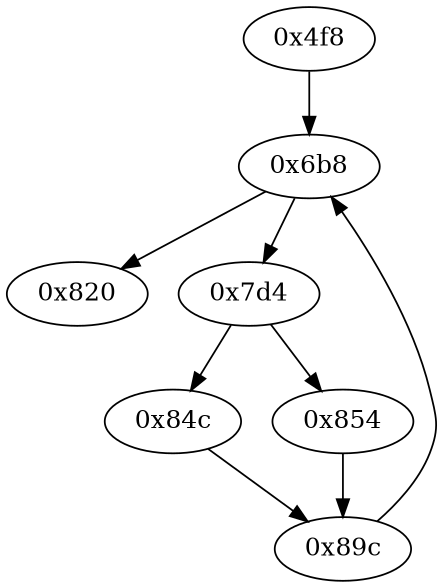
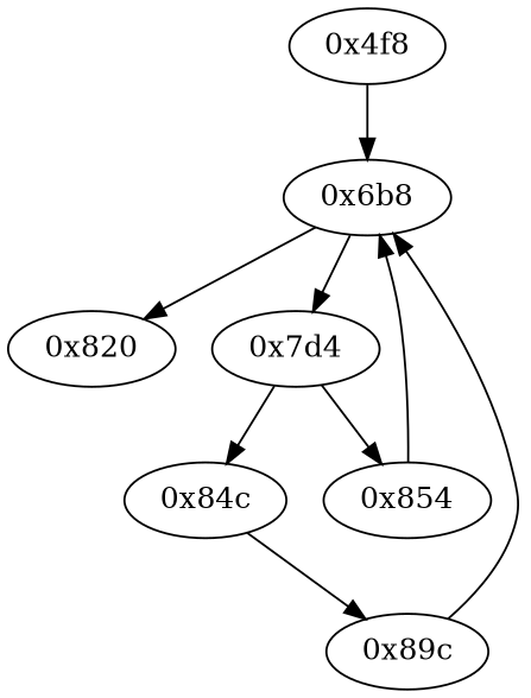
  strict digraph {
    "edge"="{}"
    file="/Users/mark/Documents//论文//第二篇论文//2018-08-24交论文后的备份/2019/CFG/small-programs/16b-1-1-1-1-dc-1-1-0/1528_recovered.dot"
    "graph"="{u'file': u'/Users/mark/Documents//\u8bba\u6587//\u7b2c\u4e8c\u7bc7\u8bba\u6587//2018-08-24\u4ea4\u8bba\u6587\u540e\u7684\u5907\u4efd/2019/CFG/small-programs/16b-1-1-1-1-dc-1-1-0/1528_recovered.dot'}"
    "node"="{u'opcode': u''}"
    "0x820" [opcode="[u'ldrb', u'ldr', u'add', u'str', u'ldr', u'b']"]
    "0x6b8" [opcode="[u'str', u'str', u'ldr', u'ldrb', u'strb', u'ldr', u'ldr', u'ldrb', u'cmp', u'mov', u'b']"]
    "0x7d4" [opcode="[u'ldr', u'cmp', u'mov', u'mov', u'strb', u'ldr', u'b']"]
    "0x84c" [opcode="[u'ldr', u'b']"]
    "0x854" [opcode="[u'ldr', u'ldr', u'add', u'str', u'ldr', u'b']"]
    "0x89c" [opcode="[u'ldr', u'add', u'bl', u'mov', u'sub', u'pop']"]
    n7 [label="0x4f8" opcode="[u'push', u'add', u'sub', u'ldr', u'ldr', u'ldr', u'add', u'b']"]
    "0x6b8" -> "0x820"
    "0x6b8" -> "0x7d4"
    "0x7d4" -> "0x84c"
    "0x7d4" -> "0x854"
    "0x84c" -> "0x89c"
-   "0x854" -> "0x89c"
+   "0x854" -> "0x6b8"
    "0x89c" -> "0x6b8"
    n7 -> "0x6b8"
  }
